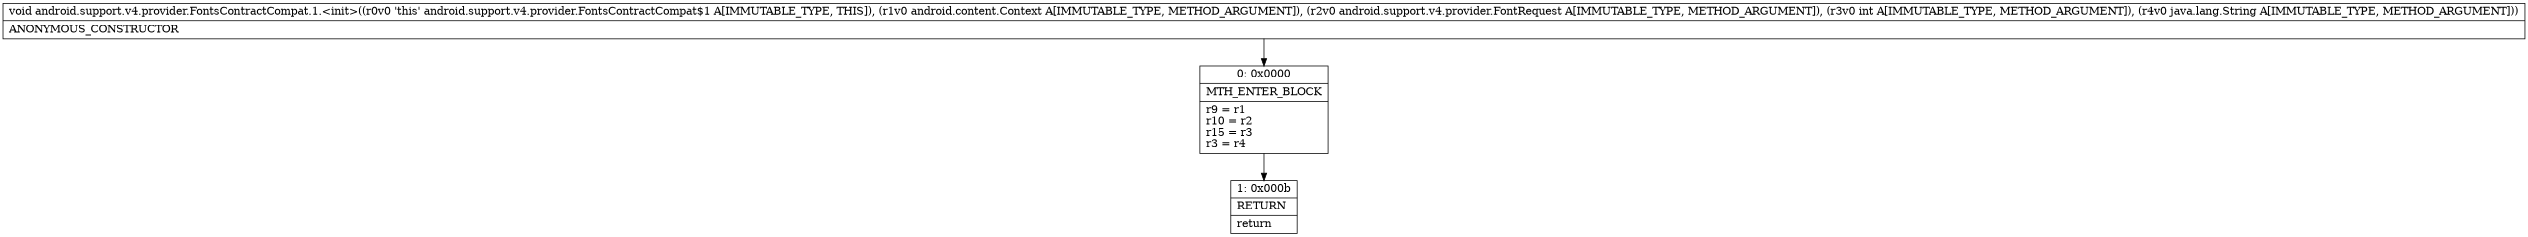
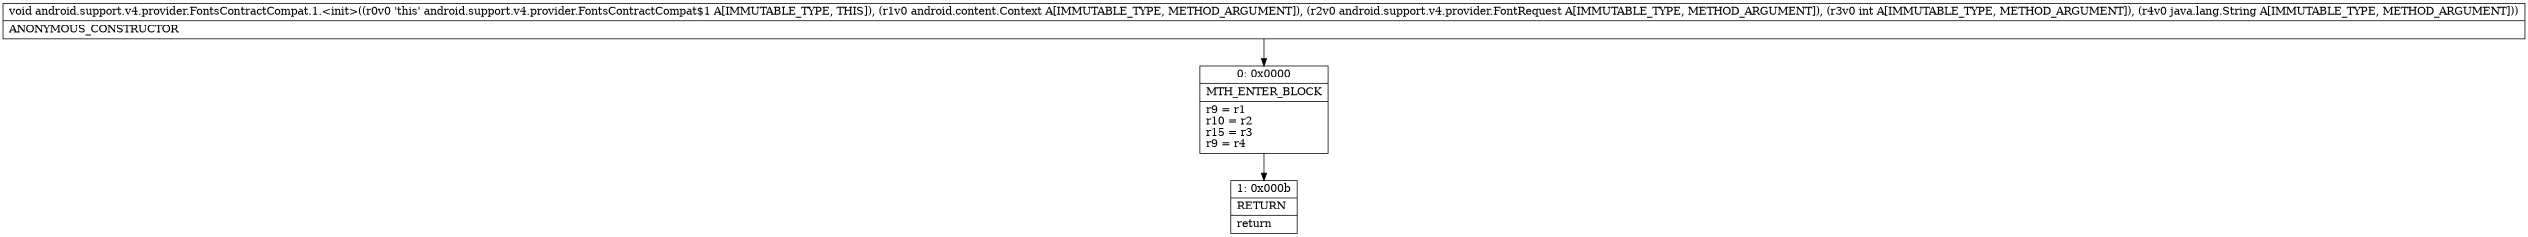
  digraph {
    node [shape=record]
-   n1 [label="{0\:\ 0x0000|MTH_ENTER_BLOCK\l|r9 = r1\lr10 = r2\lr15 = r3\lr3 = r4\l}"]
+   n1 [label="{0\:\ 0x0000|MTH_ENTER_BLOCK\l|r9 = r1\lr10 = r2\lr15 = r3\lr9 = r4\l}"]
    n2 [label="{1\:\ 0x000b|RETURN\l|return\l}"]
    n3 [label="{void android.support.v4.provider.FontsContractCompat.1.\<init\>((r0v0 'this' android.support.v4.provider.FontsContractCompat$1 A[IMMUTABLE_TYPE, THIS]), (r1v0 android.content.Context A[IMMUTABLE_TYPE, METHOD_ARGUMENT]), (r2v0 android.support.v4.provider.FontRequest A[IMMUTABLE_TYPE, METHOD_ARGUMENT]), (r3v0 int A[IMMUTABLE_TYPE, METHOD_ARGUMENT]), (r4v0 java.lang.String A[IMMUTABLE_TYPE, METHOD_ARGUMENT]))  | ANONYMOUS_CONSTRUCTOR\l}"]
    n1 -> n2
    n3 -> n1
  }
